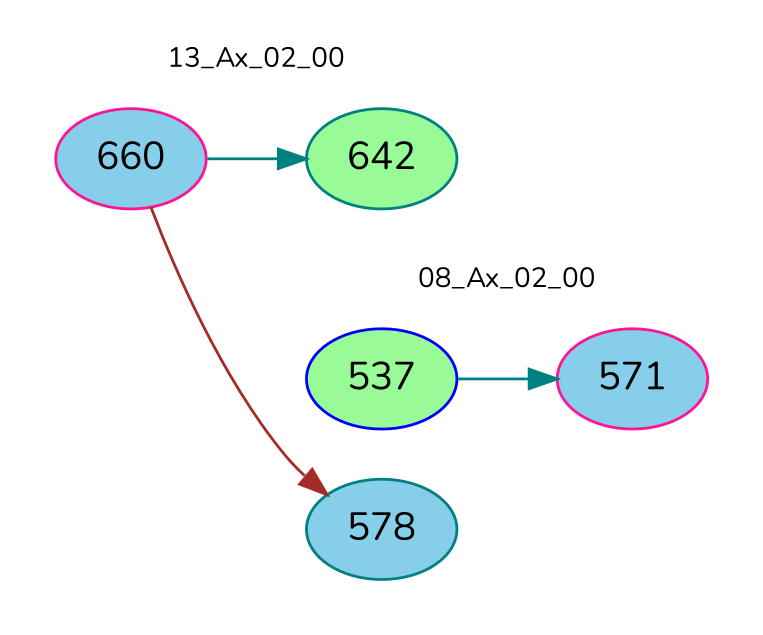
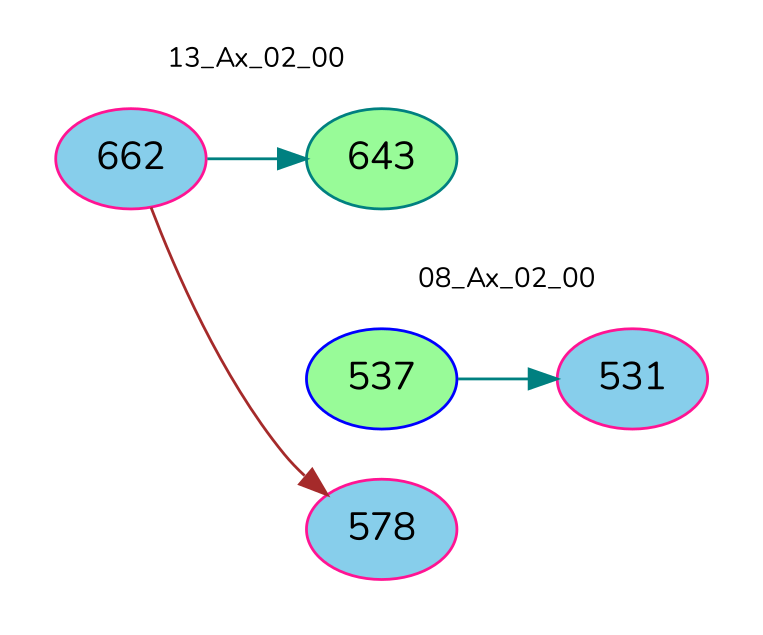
  digraph {
    fontname=Nunito
    rankdir=LR
    node [color=deeppink fillcolor=skyblue fontname=Nunito style=filled]
    edge [color=teal fontname=Nunito]
    n1 [color=blue fillcolor=palegreen label=537]
-   n2 [label=571]
-   n3 [color=teal label=578]
-   n4 [label=660]
-   n5 [color=teal fillcolor=palegreen label=642]
+   n2 [label=531]
+   n3 [label=578]
+   n4 [label=662]
+   n5 [color=teal fillcolor=palegreen label=643]
    subgraph cluster_1 {
      color=white
      fontsize=10
      label="08_Ax_02_00"
      n1
      n2
      n3
    }
    subgraph cluster_2 {
      color=white
      fontsize=10
      label="13_Ax_02_00"
      n4
      n5
    }
    n1 -> n2
    n4 -> n3 [color=brown]
    n4 -> n5
  }
